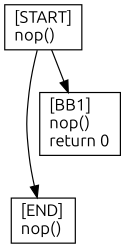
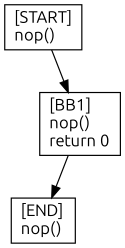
  digraph {
    fontname=Ubuntu
    node [fontname=Ubuntu shape=box]
    edge [fontname=Ubuntu]
    n1 [label="[END]\lnop()\l"]
    n2 [label="[START]\lnop()\l"]
    n3 [label="[BB1]\lnop()\lreturn 0\l"]
    n2 -> n3
-   n2 -> n1
+   n3 -> n1
  }
